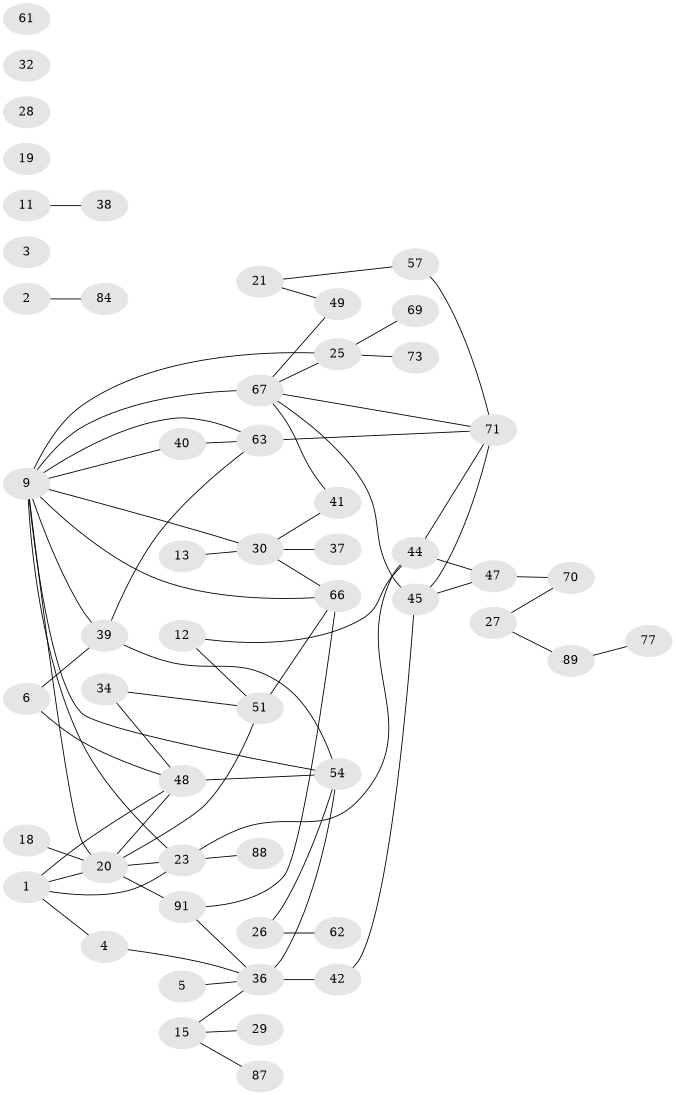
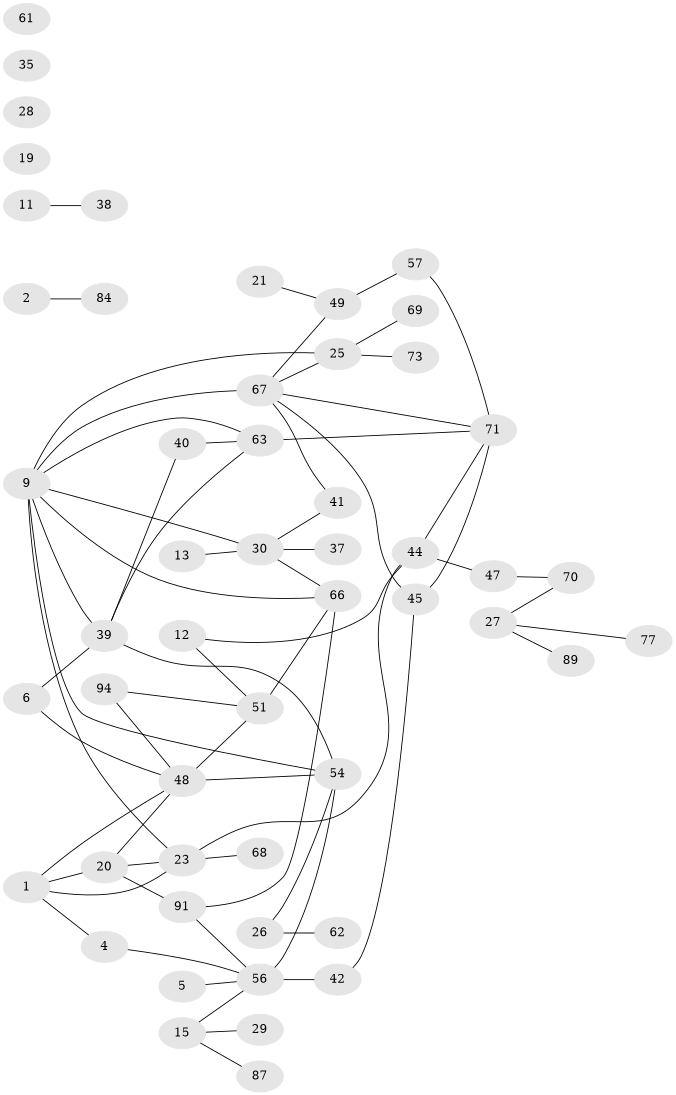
  graph {
    rankdir=LR
    node [color=gray90 style=filled]
    4 [super="+33+10"]
-   36 [super="+52+90+85"]
+   36 [super="+52+90+85" label=56]
    1
    20 [super="+65"]
    23 [super="+35"]
    48 [super="+75"]
    n7 [label=91]
    44
-   68 [label=88]
+   68
    51 [super="+58"]
    54 [super="+55"]
    2 [super="+7"]
    84
-   3
    42
    5
    6 [super="+22+8+67"]
    39
    63
    9 [super="+24+46+79"]
    n21 [label=67 super="+72"]
    25 [super="+76"]
    30 [super="+49"]
    40 [super="+60"]
    66 [super="+80+88"]
    n26 [label=49]
    41
    45 [super="+50+82"]
    71
    69
    73 [super="+78"]
    37 [super="+56"]
    11
    38
    12 [super="+92+53"]
    47
    13
    15
    29
    87
    26 [super="+74+43"]
    62
-   18
    19
    21
    57
    27
    70
    77
    89
    28
-   32
-   34
+   32 [label=35]
+   34 [label=94]
    61
    4 -- 36
    36 -- 54
    36 -- 42
    1 -- 4
    1 -- 20 [weight=2]
    1 -- 23
    1 -- 48
    20 -- 23
    20 -- 48
    20 -- n7
    23 -- 44
    23 -- 68
-   20 -- 51
+   48 -- 51
    48 -- 54
    n7 -- 36
    n7 -- 66
    44 -- 71
    44 -- 47
    51 -- 66
    2 -- 84
    42 -- 45
    5 -- 36
    6 -- 48
    6 -- 39
    39 -- 54
    39 -- 63
    63 -- 71
-   9 -- 20
    9 -- 23
    9 -- 54
    9 -- 39
    9 -- 63
    9 -- n21
    9 -- 25
    9 -- 30
-   9 -- 40 [weight=2]
+   39 -- 40 [weight=2]
    9 -- 66
    n21 -- 25
    n21 -- n26
    n21 -- 41
    n21 -- 45
    n21 -- 71
    25 -- 69
    25 -- 73
    30 -- 66
    30 -- 41
    30 -- 37
    40 -- 63
    45 -- 71
-   45 -- 47
    11 -- 38
    12 -- 44
    12 -- 51
    47 -- 70
    13 -- 30
    15 -- 36
    15 -- 29
    15 -- 87
    26 -- 54
    26 -- 62
-   18 -- 20
    21 -- n26
-   21 -- 57
+   n26 -- 57
    57 -- 71
    27 -- 70
-   89 -- 77
+   27 -- 77
    27 -- 89
    34 -- 48
    34 -- 51
  }
